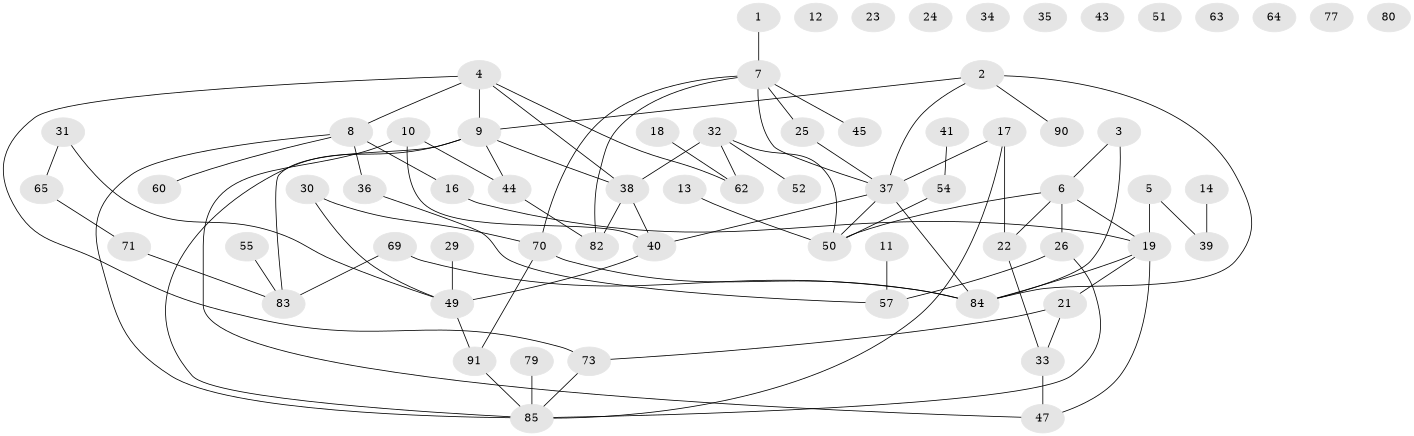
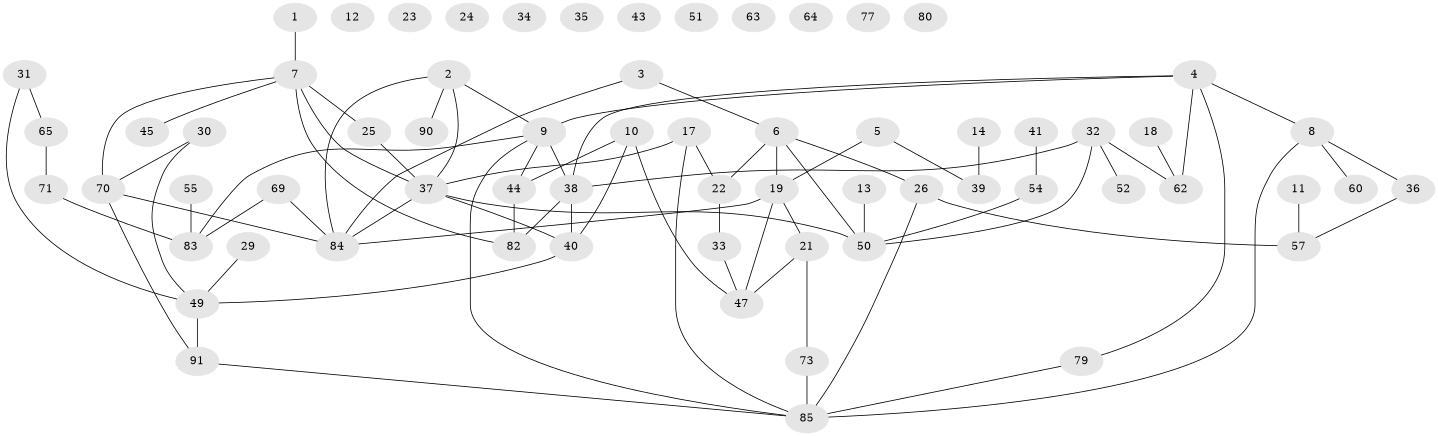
  graph {
    node [color=gray90 style=filled]
    7 [super="+88+15"]
    37 [super="+48"]
    25
    45
    70 [super="+78"]
    82
    1
    2 [super="+67"]
    9 [super="+59+74"]
    n10 [label=90]
    84
    38
    85
    44
    83
    50
    40 [super="+93"]
    6 [super="+76"]
    19
    22
    26
    3
    4 [super="+58"]
    8 [super="+61"]
    62
    73
-   16 [super="+56"]
    36
    60 [super="+95"]
    5 [super="+66"]
    39 [super="+87"]
    47
    21 [super="+27"]
    33
    57
    n36 [label=91]
    10 [super="+53"]
    49
    11 [super="+46"]
    12
    13
    14
    17 [super="+42"]
    18
    23
    24
    29
    30
    31
    65
    71 [super="+91"]
    32 [super="+86"]
    52
    34
    35
    54 [super="+89"]
    41
    43
    51
    55 [super="+72"]
    63 [super="+75"]
    64
    69
    77
    79
    80
    7 -- 37
    7 -- 25
    7 -- 45
    7 -- 70
    7 -- 82
    37 -- 84
    37 -- 50
    37 -- 40
    25 -- 37
    70 -- 84
    70 -- n36
    1 -- 7
    2 -- 37
    2 -- 9
    2 -- n10
    2 -- 84
    9 -- 38
    9 -- 85
    9 -- 44
    9 -- 83
    38 -- 82
    38 -- 40
    44 -- 82
    40 -- 49
    6 -- 50
    6 -- 19
    6 -- 22
    6 -- 26
    19 -- 84
    19 -- 47
    19 -- 21
    22 -- 33
    26 -- 85
    26 -- 57
    3 -- 84
    3 -- 6
    4 -- 9
    4 -- 38
    4 -- 8
    4 -- 62
-   4 -- 73
+   4 -- 79
    8 -- 85
-   8 -- 16
    8 -- 36
    8 -- 60
    73 -- 85
-   16 -- 19
    36 -- 57
    5 -- 19
    5 -- 39
    21 -- 73
-   21 -- 33
+   21 -- 47
    33 -- 47
    n36 -- 85
    10 -- 44
    10 -- 40 [weight=2]
    10 -- 47
    49 -- n36
    11 -- 57
    13 -- 50
    14 -- 39
    17 -- 37
    17 -- 85
    17 -- 22
    18 -- 62
    29 -- 49
    30 -- 70
    30 -- 49
    31 -- 49
    31 -- 65
    65 -- 71
    71 -- 83
    32 -- 38 [weight=2]
    32 -- 50
    32 -- 62
    32 -- 52
    54 -- 50
    41 -- 54
    55 -- 83
    69 -- 84
    69 -- 83
    79 -- 85
  }
